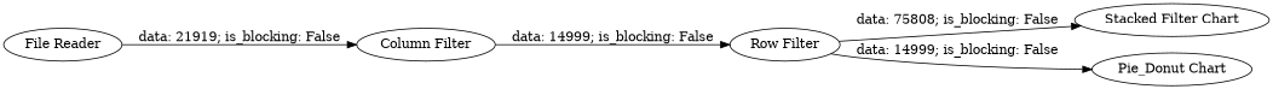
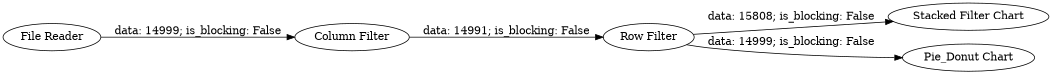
  digraph {
    rankdir=LR
    n1 [label="File Reader"]
    n2 [label="Column Filter"]
    n3 [label="Row Filter"]
    n4 [label="Stacked Filter Chart"]
    n5 [label="Pie_Donut Chart"]
-   n1 -> n2 [label="data: 21919; is_blocking: False"]
-   n2 -> n3 [label="data: 14999; is_blocking: False"]
-   n3 -> n4 [label="data: 75808; is_blocking: False"]
+   n1 -> n2 [label="data: 14999; is_blocking: False"]
+   n2 -> n3 [label="data: 14991; is_blocking: False"]
+   n3 -> n4 [label="data: 15808; is_blocking: False"]
    n3 -> n5 [label="data: 14999; is_blocking: False"]
  }
